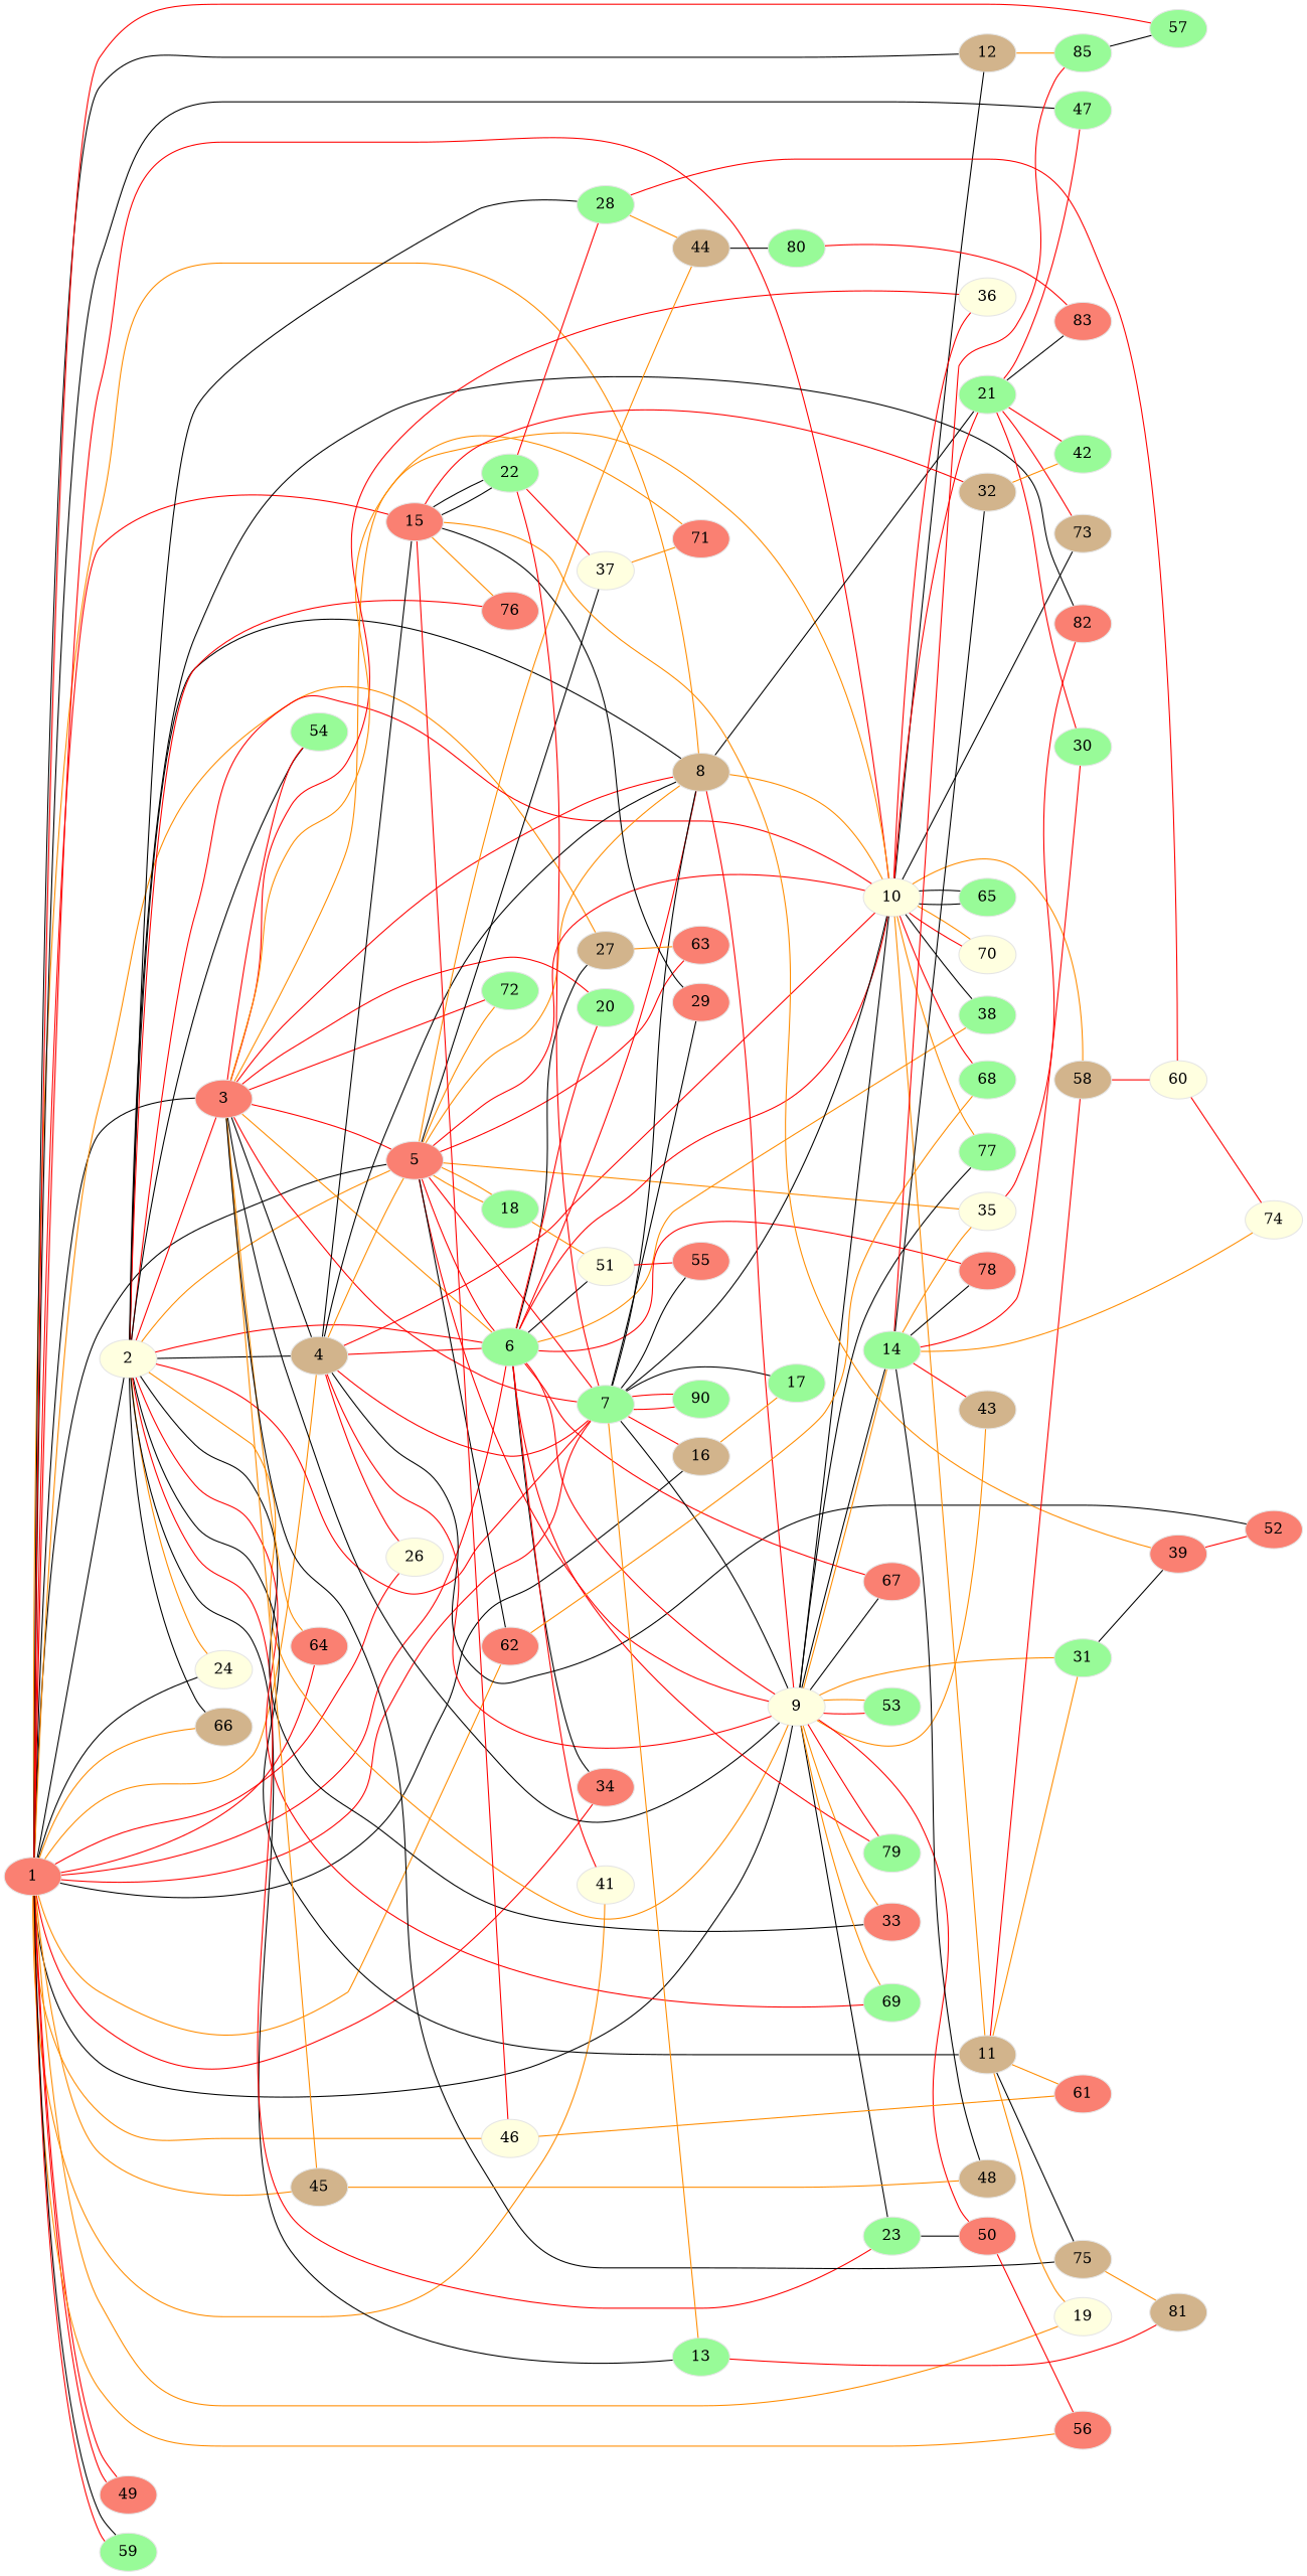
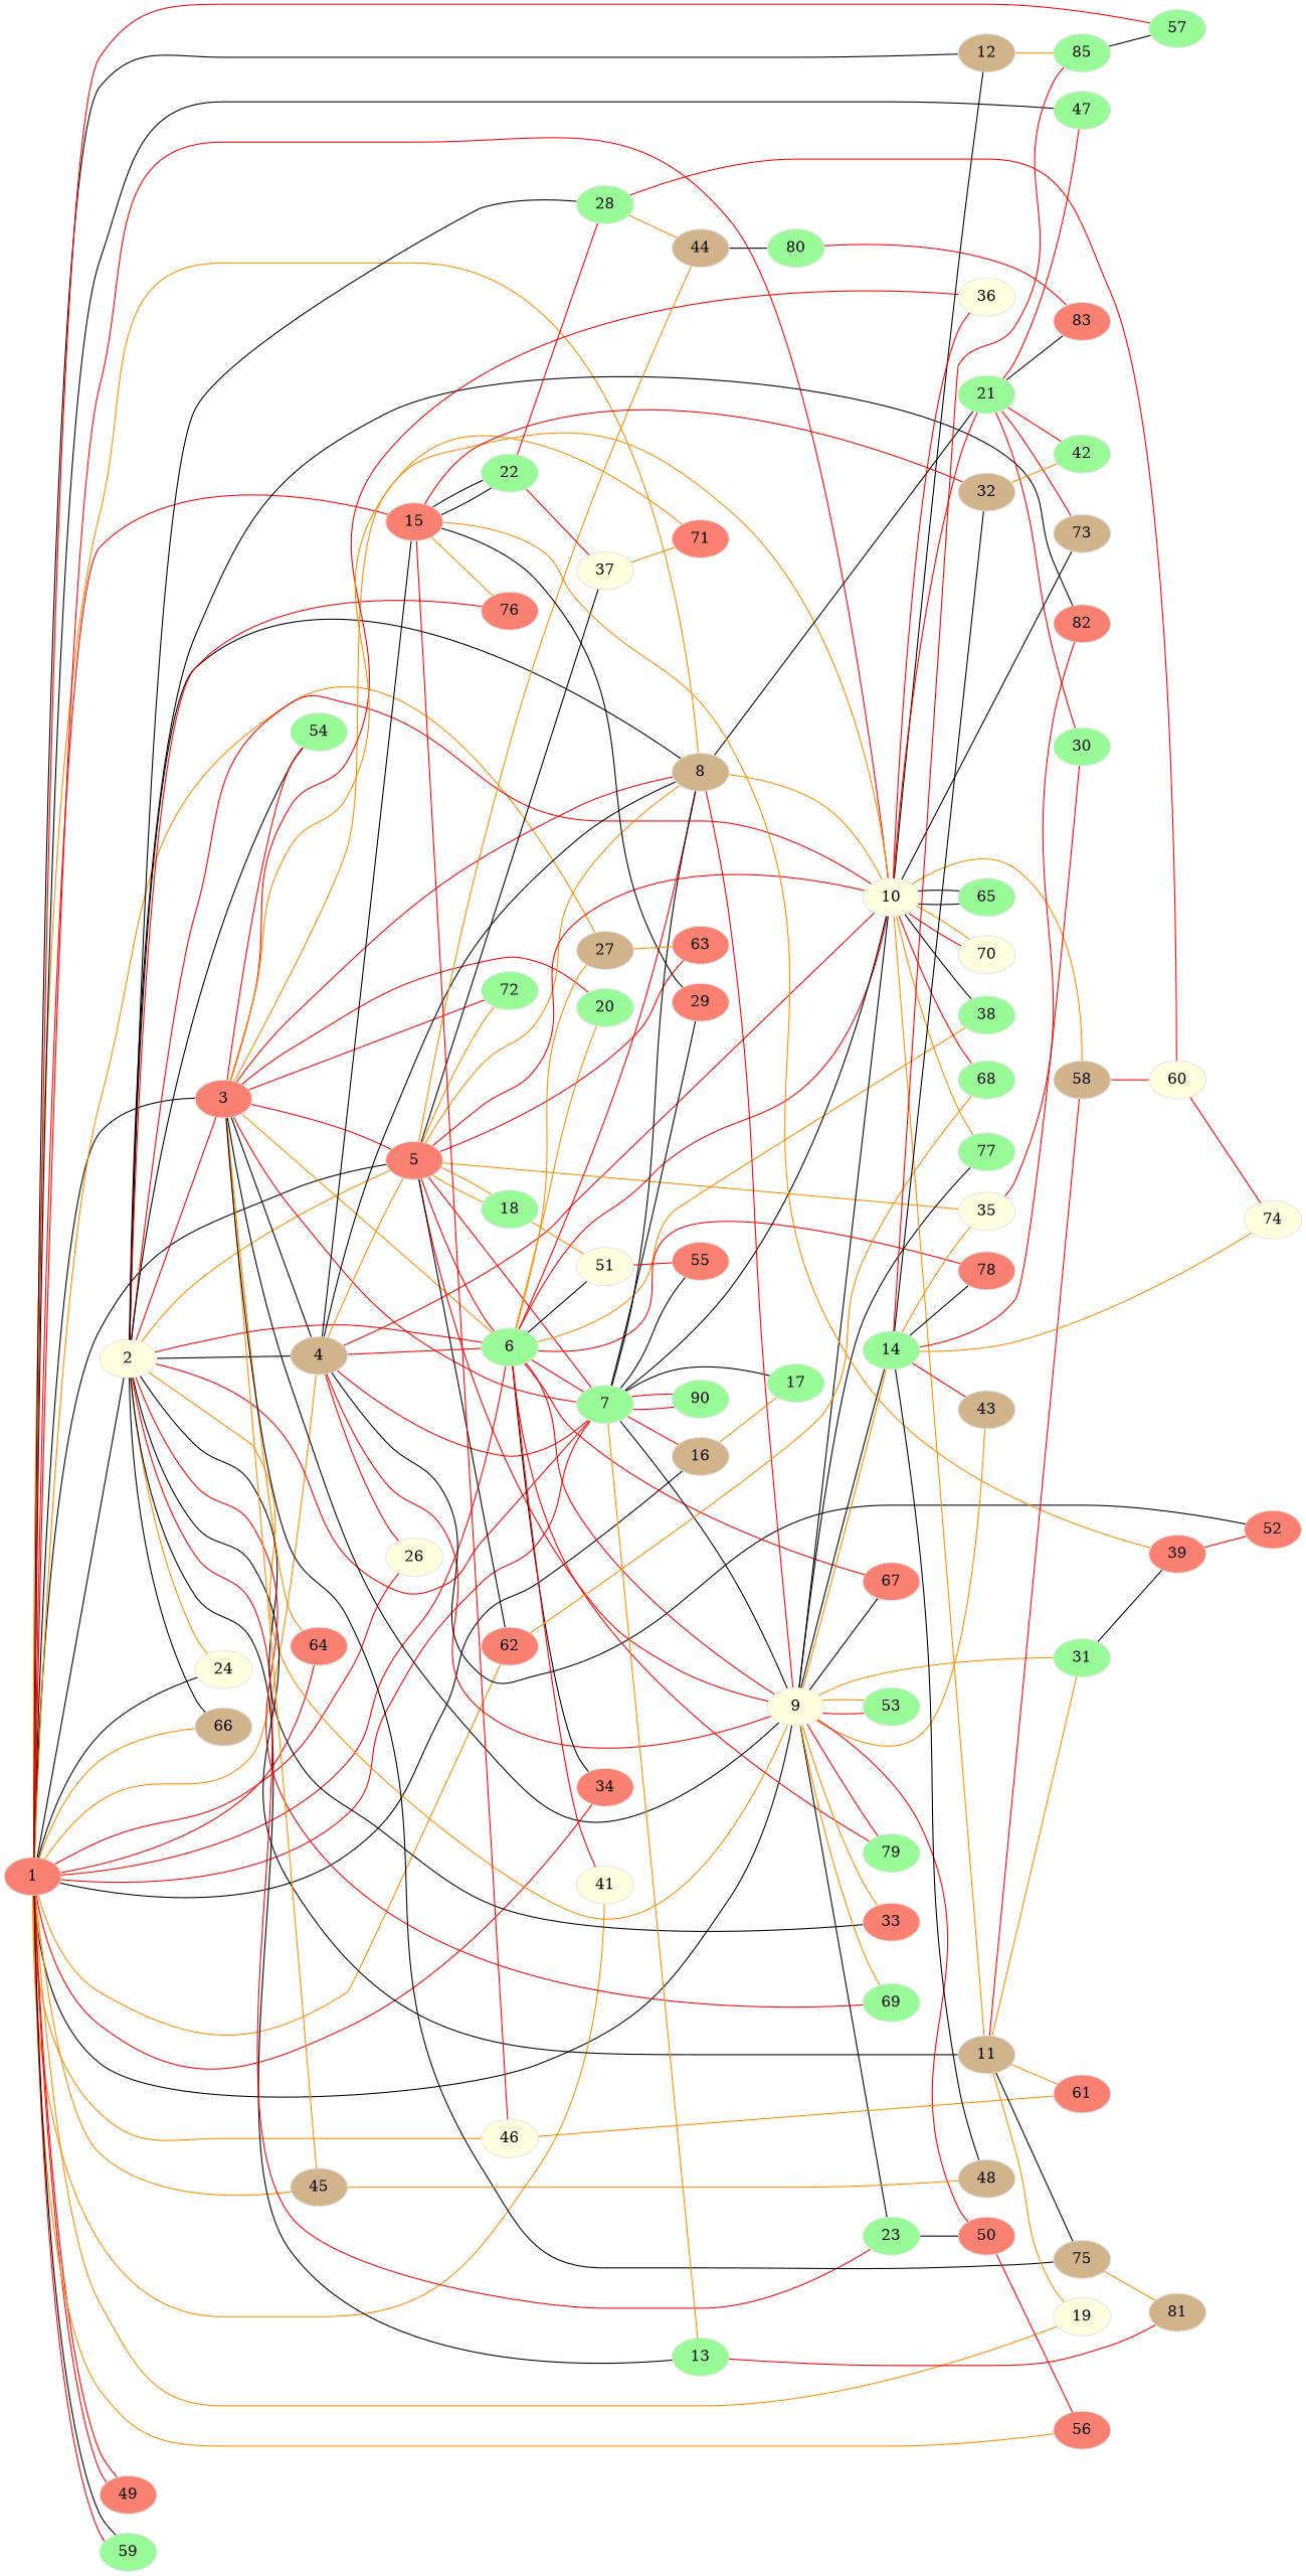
  graph {
    rankdir=LR
    node [color=gray90 fillcolor=palegreen style=filled]
    edge [color=red]
    1 [fillcolor=salmon]
    2 [fillcolor=lightyellow]
    3 [fillcolor=salmon]
    4 [fillcolor=tan]
    5 [fillcolor=salmon]
    6
    7
    8 [fillcolor=tan]
    9 [fillcolor=lightyellow]
    10 [fillcolor=lightyellow]
    12 [fillcolor=tan]
    15 [fillcolor=salmon]
    16 [fillcolor=tan]
    19 [fillcolor=lightyellow]
    24 [fillcolor=lightyellow]
    26 [fillcolor=lightyellow]
    27 [fillcolor=tan]
    34 [fillcolor=salmon]
    41 [fillcolor=lightyellow]
    45 [fillcolor=tan]
    46 [fillcolor=lightyellow]
    47
    49 [fillcolor=salmon]
    56 [fillcolor=salmon]
    57
    59
    62 [fillcolor=salmon]
    64 [fillcolor=salmon]
    66 [fillcolor=tan]
    11 [fillcolor=tan]
    13
    23
    28
    33 [fillcolor=salmon]
    54
    69
    76 [fillcolor=salmon]
    82 [fillcolor=salmon]
    20
    36 [fillcolor=lightyellow]
    71 [fillcolor=salmon]
    72
    75 [fillcolor=tan]
    52 [fillcolor=salmon]
    18
    35 [fillcolor=lightyellow]
    37 [fillcolor=lightyellow]
    44 [fillcolor=tan]
    63 [fillcolor=salmon]
    38
    51 [fillcolor=lightyellow]
    67 [fillcolor=salmon]
    78 [fillcolor=salmon]
    79
    17
    29 [fillcolor=salmon]
    n57 [label=90]
    55 [fillcolor=salmon]
    21
    14
    31
    43 [fillcolor=tan]
    50 [fillcolor=salmon]
    53
    77
    58 [fillcolor=tan]
    65
    68
    70 [fillcolor=lightyellow]
    73 [fillcolor=tan]
    n71 [label=85]
    32 [fillcolor=tan]
    22
    39 [fillcolor=salmon]
    48 [fillcolor=tan]
    61 [fillcolor=salmon]
    81 [fillcolor=tan]
    60 [fillcolor=lightyellow]
    83 [fillcolor=salmon]
    80
    30
    42
    74 [fillcolor=lightyellow]
    1 -- 2 [color=black]
    1 -- 3 [color=black]
    1 -- 4 [color=darkorange]
    1 -- 5 [color=black]
    1 -- 6
    1 -- 7
    1 -- 8 [color=darkorange]
    1 -- 9 [color=black]
    1 -- 10
    1 -- 12 [color=black]
    1 -- 15
    1 -- 16 [color=black]
    1 -- 19 [color=darkorange]
    1 -- 24 [color=black]
    1 -- 26
    1 -- 27 [color=darkorange]
    1 -- 34
    1 -- 41 [color=darkorange]
    1 -- 45 [color=darkorange]
    1 -- 46 [color=darkorange]
    1 -- 47 [color=black]
    1 -- 49
    1 -- 49
    1 -- 56 [color=darkorange]
    1 -- 57
    1 -- 59
    1 -- 59 [color=black]
    1 -- 62 [color=darkorange]
    1 -- 64
    1 -- 66 [color=darkorange]
    2 -- 3
    2 -- 4 [color=black]
    2 -- 5 [color=darkorange]
    2 -- 6
    2 -- 7
    2 -- 8 [color=black]
    2 -- 9 [color=darkorange]
    2 -- 10
    2 -- 24 [color=darkorange]
    2 -- 66 [color=black]
    2 -- 11 [color=black]
    2 -- 13 [color=black]
    2 -- 23
    2 -- 28 [color=black]
    2 -- 33 [color=black]
    2 -- 54 [color=black]
    2 -- 69
    2 -- 76
    2 -- 82 [color=black]
    3 -- 4 [color=black]
    3 -- 5
    3 -- 6 [color=darkorange]
    3 -- 7
    3 -- 8
    3 -- 9 [color=black]
    3 -- 10 [color=darkorange]
    3 -- 45 [color=darkorange]
    3 -- 64 [color=darkorange]
    3 -- 54
    3 -- 20
    3 -- 36
    3 -- 71 [color=darkorange]
    3 -- 72
    3 -- 75 [color=black]
    4 -- 5 [color=darkorange]
    4 -- 6
    4 -- 7
    4 -- 8 [color=black]
    4 -- 9
    4 -- 10
    4 -- 15 [color=black]
    4 -- 26
    4 -- 52 [color=black]
    5 -- 6
    5 -- 7
    5 -- 8 [color=darkorange]
    5 -- 9
    5 -- 10
    5 -- 62 [color=black]
    5 -- 72 [color=darkorange]
    5 -- 18 [color=darkorange]
    5 -- 18 [color=darkorange]
    5 -- 35 [color=darkorange]
    5 -- 37 [color=black]
    5 -- 44 [color=darkorange]
    5 -- 63
-   22 -- 7
+   6 -- 7
    6 -- 8
    6 -- 9
    6 -- 10
-   6 -- 27 [color=black]
+   6 -- 27 [color=darkorange]
    6 -- 34 [color=black]
    6 -- 41
-   6 -- 20
+   6 -- 20 [color=darkorange]
    6 -- 38 [color=darkorange]
    6 -- 51 [color=black]
    6 -- 67
    6 -- 78
    6 -- 79
    7 -- 8 [color=black]
    7 -- 9 [color=black]
    7 -- 10 [color=black]
    7 -- 16
    7 -- 13 [color=darkorange]
    7 -- 17 [color=black]
    7 -- 29 [color=black]
    7 -- n57
    7 -- n57
    7 -- 55 [color=black]
    8 -- 9
    8 -- 10 [color=darkorange]
    8 -- 21 [color=black]
    9 -- 10 [color=black]
    9 -- 23 [color=black]
    9 -- 33 [color=darkorange]
    9 -- 69 [color=darkorange]
    9 -- 67 [color=black]
    9 -- 79
    9 -- 14 [color=darkorange]
    9 -- 14 [color=black]
    9 -- 31 [color=darkorange]
    9 -- 43 [color=darkorange]
    9 -- 50
    9 -- 53
    9 -- 53 [color=darkorange]
    9 -- 77 [color=black]
    10 -- 12 [color=black]
    10 -- 11 [color=darkorange]
    10 -- 36
    10 -- 38 [color=black]
    10 -- 21
    10 -- 77 [color=darkorange]
    10 -- 58 [color=darkorange]
    10 -- 65 [color=black]
    10 -- 65 [color=black]
    10 -- 68
    10 -- 70
    10 -- 70 [color=darkorange]
    10 -- 73 [color=black]
    12 -- n71 [color=darkorange]
    15 -- 46
    15 -- 76 [color=darkorange]
    15 -- 29 [color=black]
    15 -- 32
    15 -- 22 [color=black]
    15 -- 22 [color=black]
    15 -- 39 [color=darkorange]
    16 -- 17 [color=darkorange]
    27 -- 63 [color=darkorange]
    45 -- 48 [color=darkorange]
    46 -- 61 [color=darkorange]
    62 -- 68 [color=darkorange]
    11 -- 19 [color=darkorange]
    11 -- 75 [color=black]
    11 -- 31 [color=darkorange]
    11 -- 58
    11 -- 61 [color=darkorange]
    13 -- 81
    23 -- 50 [color=black]
    28 -- 44 [color=darkorange]
    28 -- 60
    75 -- 81 [color=darkorange]
    18 -- 51 [color=darkorange]
    35 -- 82
    37 -- 71 [color=darkorange]
    44 -- 80 [color=black]
    51 -- 55
    21 -- 47
    21 -- 73
    21 -- 83 [color=black]
    21 -- 30
    21 -- 42
    14 -- 35 [color=darkorange]
    14 -- 78 [color=black]
    14 -- 43
    14 -- n71
    14 -- 32 [color=black]
    14 -- 48 [color=black]
    14 -- 30
    14 -- 74 [color=darkorange]
    31 -- 39 [color=black]
    50 -- 56
    58 -- 60
    n71 -- 57 [color=black]
    32 -- 42 [color=darkorange]
    22 -- 28
    22 -- 37
    39 -- 52
    60 -- 74
    80 -- 83
  }
